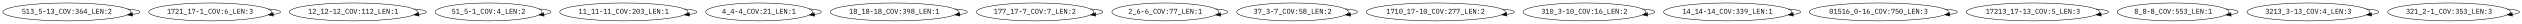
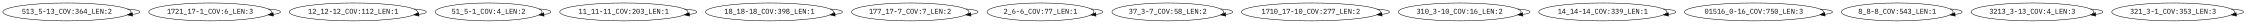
  digraph {
    fontname="IBM Plex Mono"
    node [fontname="IBM Plex Mono"]
    edge [fontname="IBM Plex Mono"]
    "513_5-13_COV:364_LEN:2"
    "1721_17-1_COV:6_LEN:3"
    "12_12-12_COV:112_LEN:1"
    "51_5-1_COV:4_LEN:2"
    "11_11-11_COV:203_LEN:1"
-   "4_4-4_COV:21_LEN:1"
    "18_18-18_COV:398_LEN:1"
    "177_17-7_COV:7_LEN:2"
    n9 [label="2_6-6_COV:77_LEN:1"]
    "37_3-7_COV:58_LEN:2"
    "1710_17-10_COV:277_LEN:2"
    "310_3-10_COV:16_LEN:2"
    "14_14-14_COV:339_LEN:1"
    "01516_0-16_COV:750_LEN:3"
-   "17213_17-13_COV:5_LEN:3"
-   "8_8-8_COV:553_LEN:1"
+   "8_8-8_COV:553_LEN:1" [label="8_8-8_COV:543_LEN:1"]
    "3213_3-13_COV:4_LEN:3"
-   "321_3-1_COV:353_LEN:3" [label="321_2-1_COV:353_LEN:3"]
+   "321_3-1_COV:353_LEN:3"
    "513_5-13_COV:364_LEN:2" -> "513_5-13_COV:364_LEN:2"
    "1721_17-1_COV:6_LEN:3" -> "1721_17-1_COV:6_LEN:3"
    "12_12-12_COV:112_LEN:1" -> "12_12-12_COV:112_LEN:1"
    "51_5-1_COV:4_LEN:2" -> "51_5-1_COV:4_LEN:2"
    "11_11-11_COV:203_LEN:1" -> "11_11-11_COV:203_LEN:1"
-   "4_4-4_COV:21_LEN:1" -> "4_4-4_COV:21_LEN:1"
    "18_18-18_COV:398_LEN:1" -> "18_18-18_COV:398_LEN:1"
    "177_17-7_COV:7_LEN:2" -> "177_17-7_COV:7_LEN:2"
    n9 -> n9
    "37_3-7_COV:58_LEN:2" -> "37_3-7_COV:58_LEN:2"
    "1710_17-10_COV:277_LEN:2" -> "1710_17-10_COV:277_LEN:2"
    "310_3-10_COV:16_LEN:2" -> "310_3-10_COV:16_LEN:2"
    "14_14-14_COV:339_LEN:1" -> "14_14-14_COV:339_LEN:1"
    "01516_0-16_COV:750_LEN:3" -> "01516_0-16_COV:750_LEN:3"
-   "17213_17-13_COV:5_LEN:3" -> "17213_17-13_COV:5_LEN:3"
    "8_8-8_COV:553_LEN:1" -> "8_8-8_COV:553_LEN:1"
    "3213_3-13_COV:4_LEN:3" -> "3213_3-13_COV:4_LEN:3"
    "321_3-1_COV:353_LEN:3" -> "321_3-1_COV:353_LEN:3"
  }
